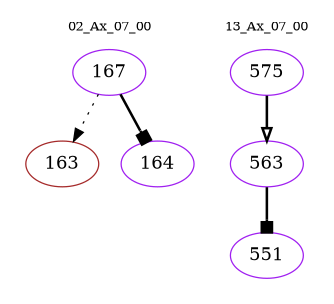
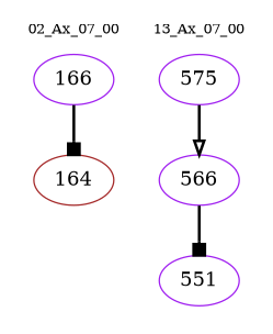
  digraph {
    node [color=purple]
    edge [arrowhead=box color=black style=bold]
-   n1 [label=167]
-   n2 [color=brown label=163]
-   n3 [label=164]
-   n4 [label=563]
+   n1 [label=166]
+   n3 [color=brown label=164]
+   n4 [label=566]
    n5 [label=551]
    n6 [label=575]
    subgraph cluster_1 {
      color=white
      fontsize=10
      label="02_Ax_07_00"
      n1
-     n2
      n3
    }
    subgraph cluster_2 {
      color=white
      fontsize=10
      label="13_Ax_07_00"
      n4
      n5
      n6
    }
-   n1 -> n2 [arrowhead=normal style=dotted]
    n1 -> n3
    n4 -> n5
    n6 -> n4 [arrowhead=onormal]
  }
